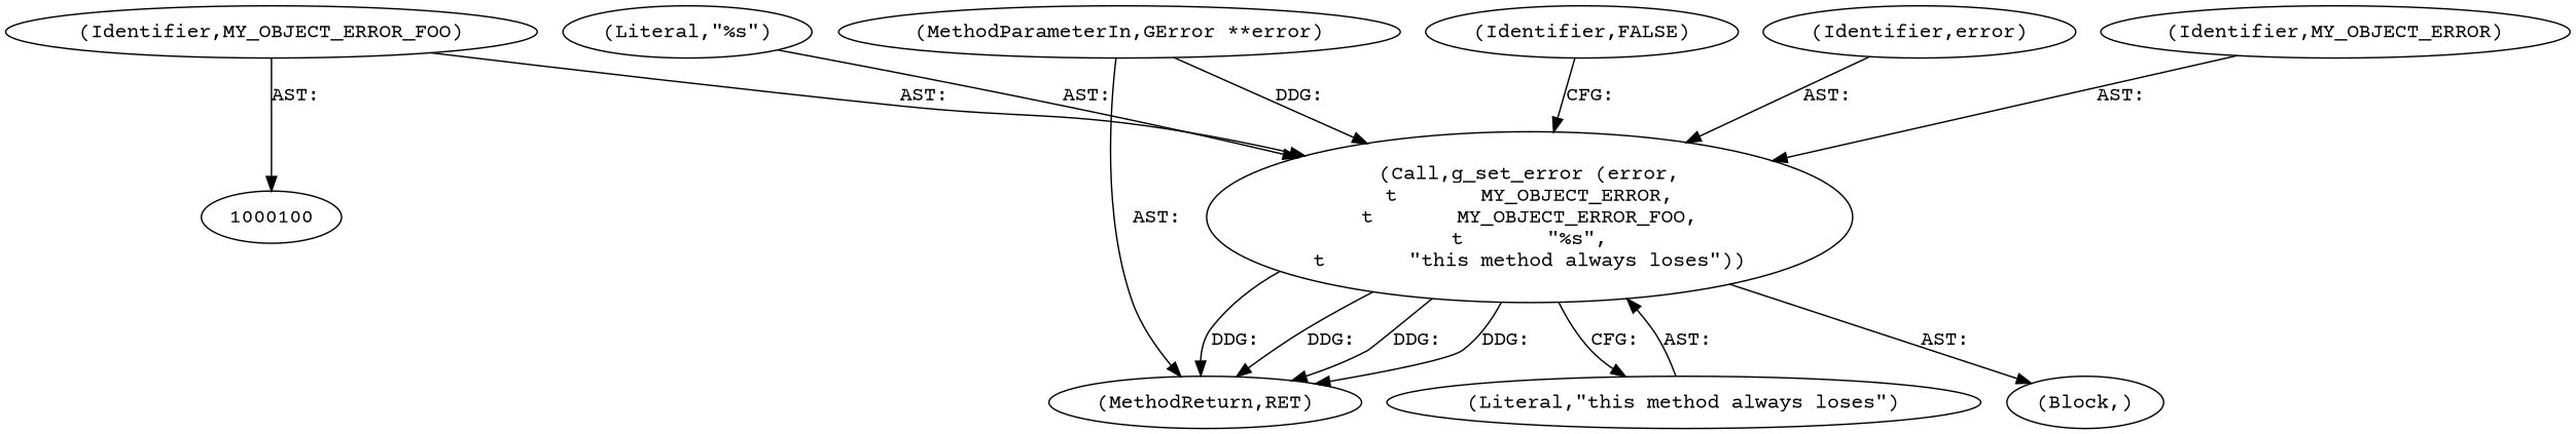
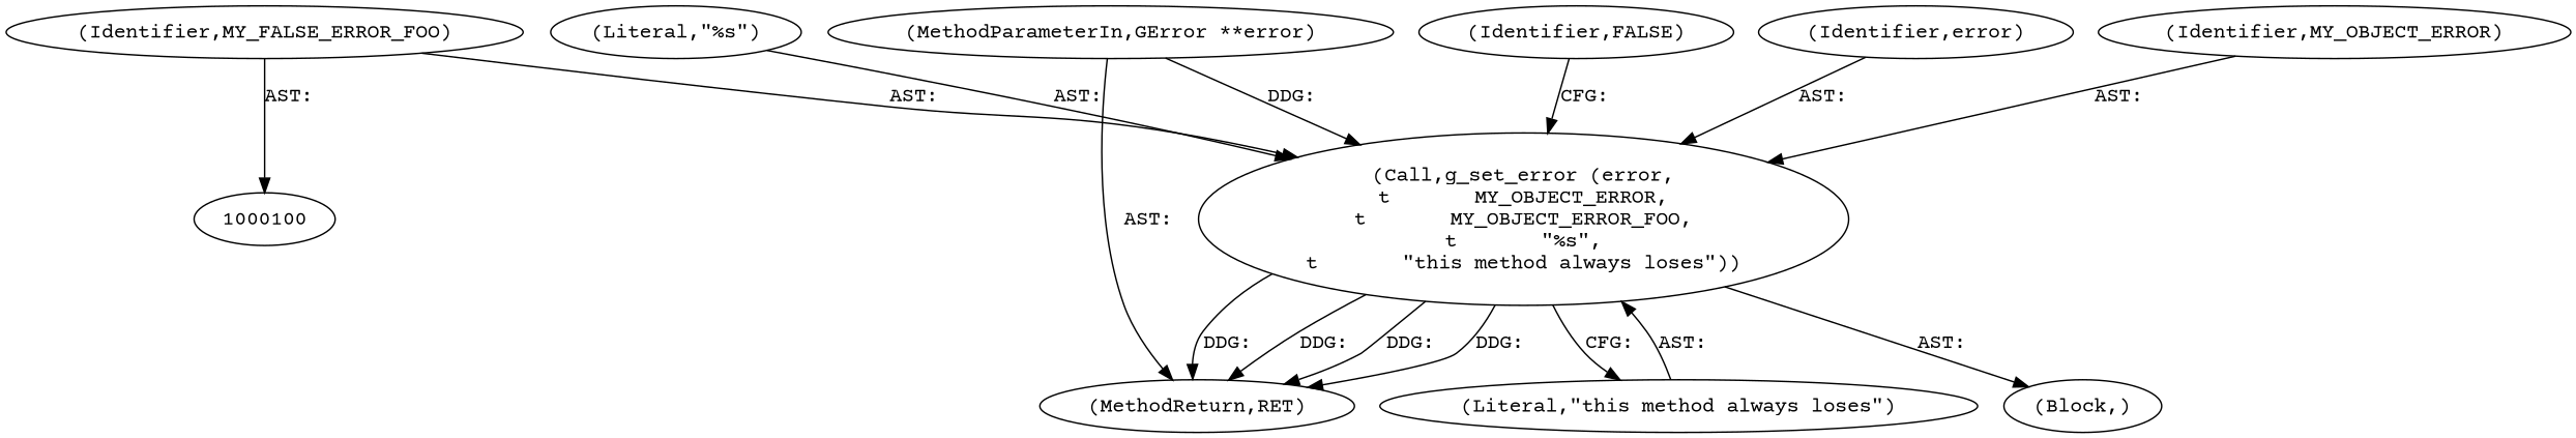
  digraph {
    fontname="Courier Prime"
    node [fontname="Courier Prime"]
    edge [fontname="Courier Prime"]
    n1 [label="(MethodParameterIn,GError **error)"]
    n2 [label="(Call,g_set_error (error,\n\t       MY_OBJECT_ERROR,\n\t       MY_OBJECT_ERROR_FOO,\n\t       \"%s\",\n\t       \"this method always loses\"))"]
    n3 [label="(MethodReturn,RET)"]
    n4 [label="(Literal,\"this method always loses\")"]
    n5 [label="(Block,)"]
    n6 [label="(Identifier,FALSE)"]
-   n7 [label="(Identifier,MY_OBJECT_ERROR_FOO)"]
+   n7 [label="(Identifier,MY_FALSE_ERROR_FOO)"]
    1000100
    n9 [label="(Identifier,error)"]
    n10 [label="(Identifier,MY_OBJECT_ERROR)"]
    n11 [label="(Literal,\"%s\")"]
    n1 -> n2 [label="DDG: "]
    n1 -> n3 [label="AST: "]
    n2 -> n3 [label="DDG: "]
    n2 -> n3 [label="DDG: "]
    n2 -> n3 [label="DDG: "]
    n2 -> n3 [label="DDG: "]
    n2 -> n4 [label="CFG: "]
    n2 -> n5 [label="AST: "]
    n4 -> n2 [label="AST: "]
    n6 -> n2 [label="CFG: "]
    n7 -> n2 [label="AST: "]
    n7 -> 1000100 [label="AST: "]
    n9 -> n2 [label="AST: "]
    n10 -> n2 [label="AST: "]
    n11 -> n2 [label="AST: "]
  }
